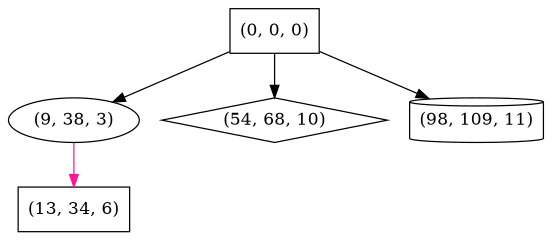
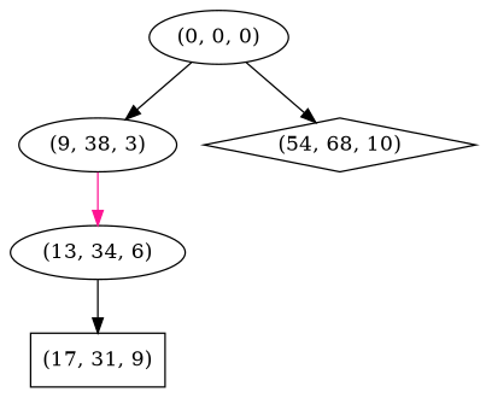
  digraph {
    node [shape=ellipse]
    edge [color=black]
-   "(0, 0, 0)" [shape=box]
+   "(0, 0, 0)"
    "(9, 38, 3)"
    "(54, 68, 10)" [shape=diamond]
-   "(98, 109, 11)" [shape=cylinder]
-   "(13, 34, 6)" [shape=box]
+   "(13, 34, 6)"
+   "(17, 31, 9)" [shape=box]
    "(0, 0, 0)" -> "(9, 38, 3)"
    "(0, 0, 0)" -> "(54, 68, 10)"
-   "(0, 0, 0)" -> "(98, 109, 11)"
    "(9, 38, 3)" -> "(13, 34, 6)" [color=deeppink]
+   "(13, 34, 6)" -> "(17, 31, 9)"
  }
